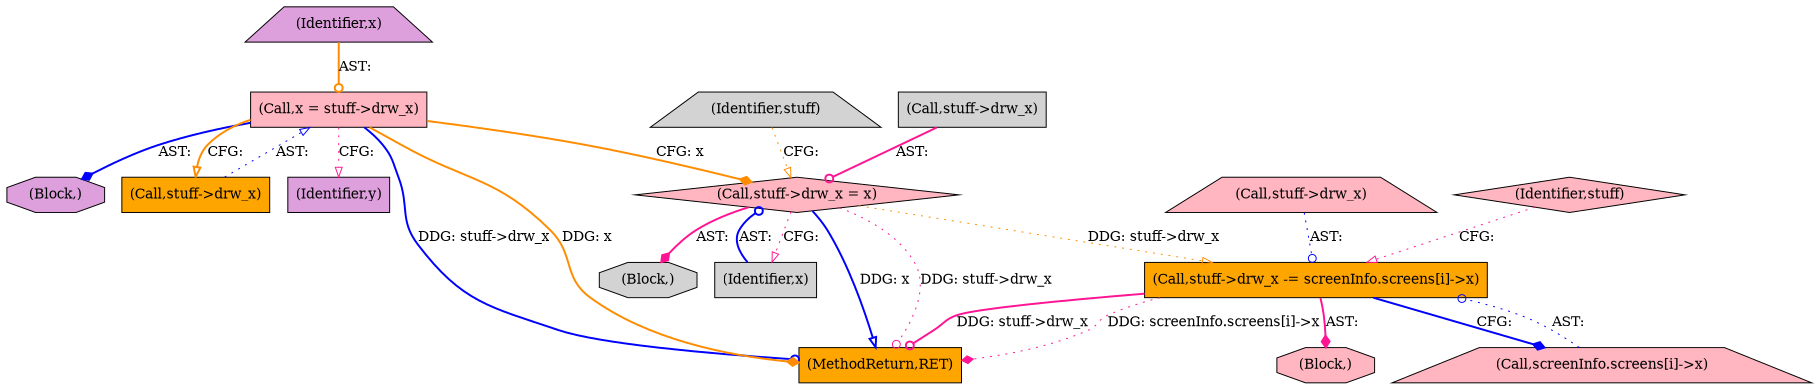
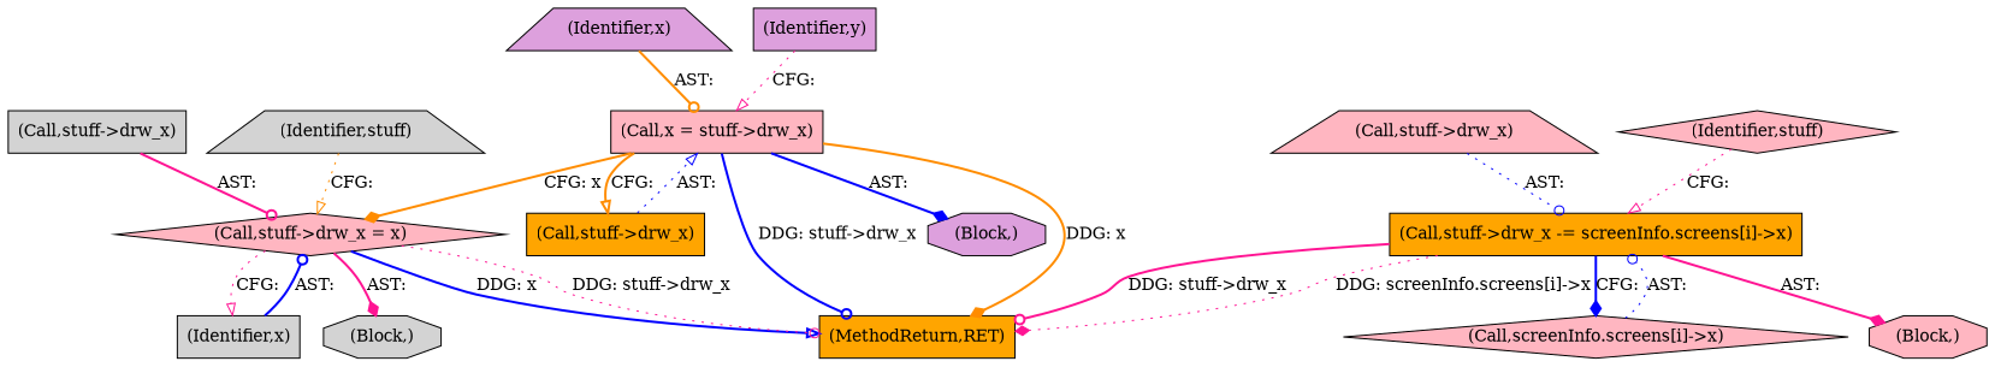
  digraph {
    node [fillcolor=lightpink shape=box style=filled]
    edge [arrowhead=odot color=deeppink style=bold]
    n1 [fillcolor=orange label="(Call,stuff->drw_x -= screenInfo.screens[i]->x)"]
    n2 [fillcolor=orange label="(MethodReturn,RET)"]
-   n3 [label="(Call,screenInfo.screens[i]->x)" shape=trapezium]
+   n3 [label="(Call,screenInfo.screens[i]->x)" shape=diamond]
    n4 [label="(Block,)" shape=octagon]
    n5 [label="(Call,stuff->drw_x = x)" shape=diamond]
    n6 [fillcolor=lightgrey label="(Identifier,x)"]
    n7 [fillcolor=lightgrey label="(Block,)" shape=octagon]
    n8 [label="(Call,x = stuff->drw_x)"]
    n9 [fillcolor=plum label="(Block,)" shape=octagon]
    n10 [fillcolor=orange label="(Call,stuff->drw_x)"]
    n11 [label="(Call,stuff->drw_x)" shape=trapezium]
    n12 [fillcolor=plum label="(Identifier,x)" shape=trapezium]
    n13 [fillcolor=lightgrey label="(Identifier,stuff)" shape=trapezium]
    n14 [label="(Identifier,stuff)" shape=diamond]
    n15 [fillcolor=lightgrey label="(Call,stuff->drw_x)"]
    n16 [fillcolor=plum label="(Identifier,y)"]
    n1 -> n2 [label="DDG: stuff->drw_x"]
    n1 -> n2 [arrowhead=diamond label="DDG: screenInfo.screens[i]->x" style=dotted]
    n1 -> n3 [arrowhead=diamond color=blue label="CFG: "]
    n1 -> n4 [arrowhead=diamond label="AST: "]
    n3 -> n1 [color=blue label="AST: " style=dotted]
-   n5 -> n1 [arrowhead=onormal color=darkorange label="DDG: stuff->drw_x" style=dotted]
    n5 -> n2 [arrowhead=onormal color=blue label="DDG: x"]
    n5 -> n2 [label="DDG: stuff->drw_x" style=dotted]
    n5 -> n6 [arrowhead=onormal label="CFG: " style=dotted]
    n5 -> n7 [arrowhead=diamond label="AST: "]
    n6 -> n5 [color=blue label="AST: "]
    n8 -> n2 [color=blue label="DDG: stuff->drw_x"]
    n8 -> n2 [arrowhead=diamond color=darkorange label="DDG: x"]
    n8 -> n5 [arrowhead=diamond color=darkorange label="CFG: x"]
    n8 -> n9 [arrowhead=diamond color=blue label="AST: "]
    n8 -> n10 [arrowhead=onormal color=darkorange label="CFG: "]
    n10 -> n8 [arrowhead=onormal color=blue label="AST: " style=dotted]
    n11 -> n1 [color=blue label="AST: " style=dotted]
    n12 -> n8 [color=darkorange label="AST: "]
    n13 -> n5 [arrowhead=onormal color=darkorange label="CFG: " style=dotted]
    n14 -> n1 [arrowhead=onormal label="CFG: " style=dotted]
    n15 -> n5 [label="AST: "]
-   n8 -> n16 [arrowhead=onormal label="CFG: " style=dotted]
+   n16 -> n8 [arrowhead=onormal label="CFG: " style=dotted]
  }
